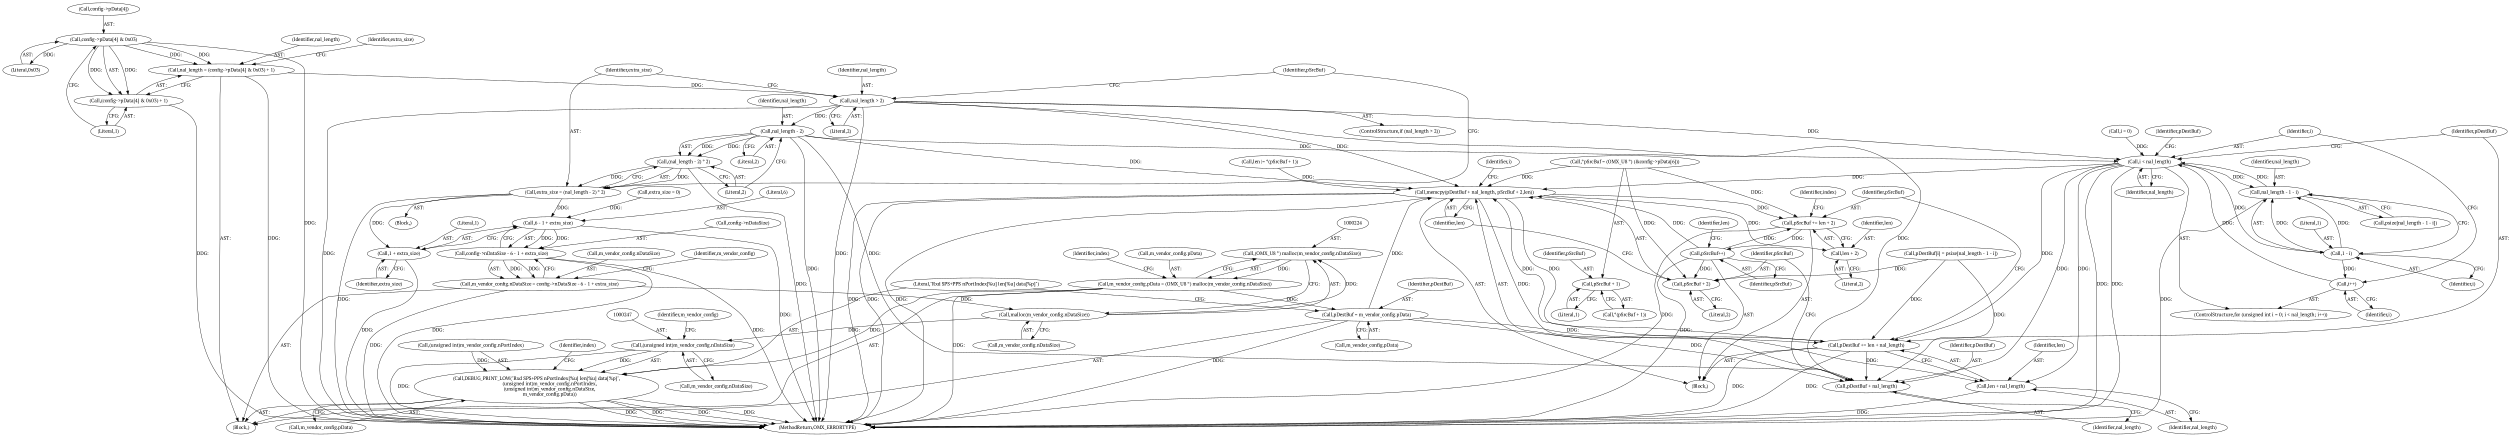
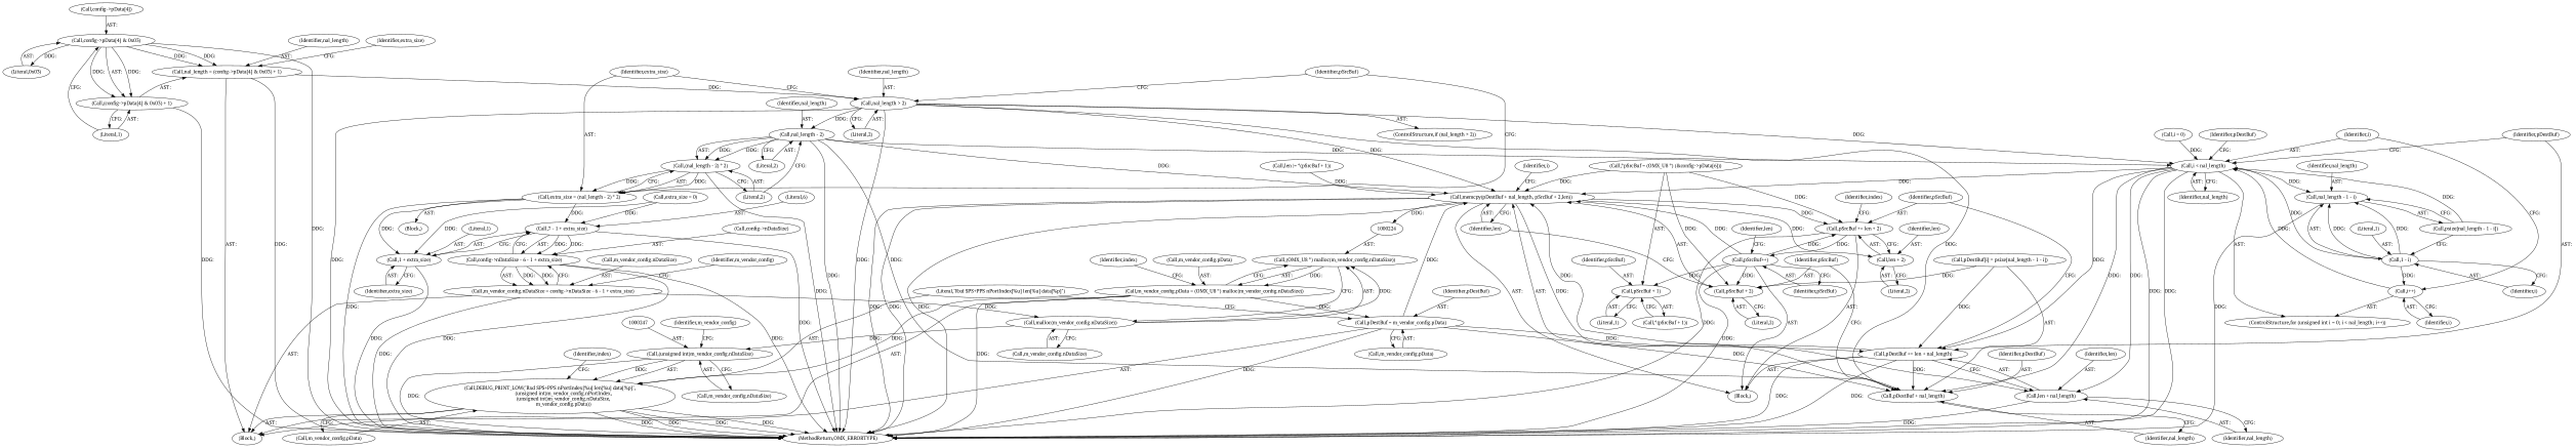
  digraph {
    fontname="PT Serif"
    node [fontname="PT Serif"]
    edge [fontname="PT Serif"]
    n1 [label="(Call,config->pData[4] & 0x03)"]
    n2 [label="(Call,nal_length = (config->pData[4] & 0x03) + 1)"]
    n3 [label="(Call,(config->pData[4] & 0x03) + 1)"]
    n4 [label="(Literal,0x03)"]
    n5 [label="(MethodReturn,OMX_ERRORTYPE)"]
    n6 [label="(Call,nal_length > 2)"]
    n7 [label="(Block,)"]
    n8 [label="(Literal,1)"]
    n9 [label="(Call,nal_length - 2)"]
    n10 [label="(Call,memcpy(pDestBuf + nal_length, pSrcBuf + 2,len))"]
    n11 [label="(Call,pDestBuf + nal_length)"]
    n12 [label="(Call,i < nal_length)"]
    n13 [label="(ControlStructure,if (nal_length > 2))"]
    n14 [label="(Literal,2)"]
    n15 [label="(Call,(nal_length - 2) * 2)"]
    n16 [label="(Literal,2)"]
    n17 [label="(Call,pDestBuf += len + nal_length)"]
    n18 [label="(Call,len + nal_length)"]
    n19 [label="(Call,pSrcBuf += len + 2)"]
    n20 [label="(Call,len + 2)"]
    n21 [label="(Block,)"]
    n22 [label="(Identifier,len)"]
    n23 [label="(Identifier,nal_length)"]
    n24 [label="(Call,nal_length - 1 - i)"]
    n25 [label="(Call,1 - i)"]
    n26 [label="(Identifier,nal_length)"]
    n27 [label="(ControlStructure,for (unsigned int i = 0; i < nal_length; i++))"]
    n28 [label="(Call,extra_size = (nal_length - 2) * 2)"]
    n29 [label="(Literal,2)"]
-   n30 [label="(Call,6 - 1 + extra_size)"]
+   n30 [label="(Call,7 - 1 + extra_size)"]
    n31 [label="(Call,1 + extra_size)"]
    n32 [label="(Block,)"]
    n33 [label="(Call,config->nDataSize - 6 - 1 + extra_size)"]
    n34 [label="(Identifier,extra_size)"]
    n35 [label="(Call,m_vendor_config.nDataSize = config->nDataSize - 6 - 1 + extra_size)"]
    n36 [label="(Call,malloc(m_vendor_config.nDataSize))"]
    n37 [label="(Call,(OMX_U8 *) malloc(m_vendor_config.nDataSize))"]
    n38 [label="(Call,(unsigned int)m_vendor_config.nDataSize)"]
    n39 [label="(Call,m_vendor_config.nDataSize)"]
    n40 [label="(Call,m_vendor_config.pData = (OMX_U8 *) malloc(m_vendor_config.nDataSize))"]
    n41 [label="(Call,DEBUG_PRINT_LOW(\"Rxd SPS+PPS nPortIndex[%u] len[%u] data[%p]\",\n                    (unsigned int)m_vendor_config.nPortIndex,\n                    (unsigned int)m_vendor_config.nDataSize,\n                    m_vendor_config.pData))"]
    n42 [label="(Call,m_vendor_config.nDataSize)"]
    n43 [label="(Call,pDestBuf = m_vendor_config.pData)"]
    n44 [label="(Call,m_vendor_config.pData)"]
    n45 [label="(Call,m_vendor_config.pData)"]
    n46 [label="(Identifier,nal_length)"]
    n47 [label="(Call,pSrcBuf++)"]
    n48 [label="(Literal,2)"]
    n49 [label="(Call,pSrcBuf + 2)"]
    n50 [label="(Call,pSrcBuf + 1)"]
    n51 [label="(Identifier,pSrcBuf)"]
    n52 [label="(Literal,1)"]
    n53 [label="(Call,*(pSrcBuf + 1))"]
    n54 [label="(Literal,2)"]
    n55 [label="(Call,psize[nal_length - 1 - i])"]
    n56 [label="(Call,i++)"]
    n57 [label="(Identifier,i)"]
    n58 [label="(Identifier,i)"]
    n59 [label="(Literal,1)"]
    n60 [label="(Identifier,extra_size)"]
    n61 [label="(Identifier,len)"]
    n62 [label="(Identifier,index)"]
    n63 [label="(Call,config->pData[4])"]
    n64 [label="(Call,i = 0)"]
    n65 [label="(Identifier,len)"]
    n66 [label="(Identifier,nal_length)"]
    n67 [label="(Call,m_vendor_config.nDataSize)"]
    n68 [label="(Call,*pSrcBuf = (OMX_U8 *) (&config->pData[6]))"]
    n69 [label="(Identifier,i)"]
    n70 [label="(Identifier,pDestBuf)"]
    n71 [label="(Literal,6)"]
    n72 [label="(Identifier,pDestBuf)"]
    n73 [label="(Identifier,pSrcBuf)"]
    n74 [label="(Identifier,pDestBuf)"]
-   n75 [label="(Call,(unsigned int)m_vendor_config.nPortIndex)"]
    n76 [label="(Identifier,m_vendor_config)"]
    n77 [label="(Literal,\"Rxd SPS+PPS nPortIndex[%u] len[%u] data[%p]\")"]
    n78 [label="(Identifier,nal_length)"]
    n79 [label="(Call,config->nDataSize)"]
    n80 [label="(Identifier,nal_length)"]
    n81 [label="(Literal,1)"]
    n82 [label="(Identifier,nal_length)"]
    n83 [label="(Identifier,index)"]
    n84 [label="(Identifier,pDestBuf)"]
    n85 [label="(Identifier,index)"]
    n86 [label="(Identifier,pSrcBuf)"]
    n87 [label="(Identifier,pSrcBuf)"]
    n88 [label="(Identifier,extra_size)"]
    n89 [label="(Call,pDestBuf[i] = psize[nal_length - 1 - i])"]
    n90 [label="(Call,len |= *(pSrcBuf + 1))"]
    n91 [label="(Call,m_vendor_config.pData)"]
    n92 [label="(Identifier,pSrcBuf)"]
    n93 [label="(Identifier,i)"]
    n94 [label="(Identifier,m_vendor_config)"]
    n95 [label="(Call,extra_size = 0)"]
    n96 [label="(Identifier,len)"]
    1000224
    1000247
    n1 -> n2 [label="DDG: "]
    n1 -> n2 [label="DDG: "]
    n1 -> n3 [label="AST: "]
    n1 -> n3 [label="DDG: "]
    n1 -> n3 [label="DDG: "]
    n1 -> n4 [label="DDG: "]
    n1 -> n5 [label="DDG: "]
-   n2 -> n3 [label="CFG: "]
    n2 -> n5 [label="DDG: "]
    n2 -> n6 [label="DDG: "]
    n2 -> n7 [label="AST: "]
    n3 -> n2 [label="AST: "]
    n3 -> n5 [label="DDG: "]
    n3 -> n8 [label="CFG: "]
    n4 -> n1 [label="AST: "]
    n6 -> n5 [label="DDG: "]
    n6 -> n5 [label="DDG: "]
    n6 -> n9 [label="DDG: "]
    n6 -> n10 [label="DDG: "]
    n6 -> n11 [label="DDG: "]
    n6 -> n12 [label="DDG: "]
    n6 -> n13 [label="AST: "]
    n6 -> n14 [label="CFG: "]
    n8 -> n1 [label="CFG: "]
    n8 -> n3 [label="AST: "]
    n9 -> n5 [label="DDG: "]
    n9 -> n10 [label="DDG: "]
    n9 -> n11 [label="DDG: "]
    n9 -> n12 [label="DDG: "]
    n9 -> n15 [label="AST: "]
    n9 -> n15 [label="DDG: "]
    n9 -> n15 [label="DDG: "]
    n9 -> n16 [label="CFG: "]
    n10 -> n5 [label="DDG: "]
    n10 -> n5 [label="DDG: "]
    n10 -> n5 [label="DDG: "]
-   n10 -> n17 [label="DDG: "]
+   n10 -> 1000224 [label="DDG: "]
    n10 -> n18 [label="DDG: "]
    n10 -> n19 [label="DDG: "]
    n10 -> n20 [label="DDG: "]
    n10 -> n21 [label="AST: "]
    n10 -> n22 [label="CFG: "]
    n11 -> n10 [label="AST: "]
    n11 -> n23 [label="CFG: "]
    n12 -> n5 [label="DDG: "]
    n12 -> n5 [label="DDG: "]
    n12 -> n10 [label="DDG: "]
    n12 -> n11 [label="DDG: "]
    n12 -> n17 [label="DDG: "]
    n12 -> n18 [label="DDG: "]
    n12 -> n24 [label="DDG: "]
    n12 -> n25 [label="DDG: "]
    n12 -> n26 [label="CFG: "]
    n12 -> n27 [label="AST: "]
    n14 -> n6 [label="AST: "]
    n15 -> n5 [label="DDG: "]
    n15 -> n28 [label="AST: "]
    n15 -> n28 [label="DDG: "]
    n15 -> n28 [label="DDG: "]
    n15 -> n29 [label="CFG: "]
    n16 -> n9 [label="AST: "]
    n17 -> n5 [label="DDG: "]
    n17 -> n5 [label="DDG: "]
    n17 -> n10 [label="DDG: "]
    n17 -> n11 [label="DDG: "]
    n17 -> n18 [label="CFG: "]
    n17 -> n21 [label="AST: "]
    n18 -> n5 [label="DDG: "]
    n18 -> n17 [label="AST: "]
    n18 -> n46 [label="CFG: "]
    n19 -> n5 [label="DDG: "]
    n19 -> n20 [label="CFG: "]
    n19 -> n21 [label="AST: "]
    n19 -> n47 [label="DDG: "]
    n20 -> n19 [label="AST: "]
    n20 -> n48 [label="CFG: "]
    n22 -> n10 [label="AST: "]
    n22 -> n49 [label="CFG: "]
    n23 -> n11 [label="AST: "]
    n24 -> n5 [label="DDG: "]
-   n24 -> n12 [label="DDG: "]
-   n24 -> n25 [label="CFG: "]
+   n55 -> n12 [label="DDG: "]
+   n55 -> n25 [label="CFG: "]
    n24 -> n55 [label="AST: "]
    n25 -> n24 [label="AST: "]
    n25 -> n24 [label="DDG: "]
    n25 -> n24 [label="DDG: "]
    n25 -> n56 [label="DDG: "]
    n25 -> n57 [label="CFG: "]
    n26 -> n12 [label="AST: "]
    n28 -> n5 [label="DDG: "]
    n28 -> n15 [label="CFG: "]
    n28 -> n30 [label="DDG: "]
    n28 -> n31 [label="DDG: "]
    n28 -> n32 [label="AST: "]
    n29 -> n9 [label="CFG: "]
    n29 -> n15 [label="AST: "]
    n30 -> n5 [label="DDG: "]
    n30 -> n31 [label="CFG: "]
    n30 -> n33 [label="AST: "]
    n30 -> n33 [label="DDG: "]
    n30 -> n33 [label="DDG: "]
    n31 -> n5 [label="DDG: "]
    n31 -> n30 [label="AST: "]
    n31 -> n34 [label="CFG: "]
    n33 -> n5 [label="DDG: "]
    n33 -> n5 [label="DDG: "]
    n33 -> n30 [label="CFG: "]
    n33 -> n35 [label="AST: "]
    n33 -> n35 [label="DDG: "]
    n33 -> n35 [label="DDG: "]
    n34 -> n31 [label="AST: "]
    n35 -> n5 [label="DDG: "]
    n35 -> n7 [label="AST: "]
    n35 -> n33 [label="CFG: "]
    n35 -> n36 [label="DDG: "]
    n36 -> n37 [label="AST: "]
    n36 -> n37 [label="DDG: "]
    n36 -> n38 [label="DDG: "]
    n36 -> n39 [label="CFG: "]
    n37 -> n36 [label="CFG: "]
    n37 -> n40 [label="AST: "]
    n37 -> n40 [label="DDG: "]
    n38 -> n5 [label="DDG: "]
    n38 -> n41 [label="AST: "]
    n38 -> n41 [label="DDG: "]
    n38 -> n42 [label="CFG: "]
    n39 -> n36 [label="AST: "]
    n40 -> n5 [label="DDG: "]
    n40 -> n7 [label="AST: "]
    n40 -> n37 [label="CFG: "]
    n40 -> n41 [label="DDG: "]
    n40 -> n43 [label="DDG: "]
    n41 -> n5 [label="DDG: "]
    n41 -> n5 [label="DDG: "]
    n41 -> n5 [label="DDG: "]
    n41 -> n5 [label="DDG: "]
    n41 -> n7 [label="AST: "]
    n41 -> n45 [label="CFG: "]
    n42 -> n38 [label="AST: "]
    n43 -> n5 [label="DDG: "]
    n43 -> n7 [label="AST: "]
    n43 -> n10 [label="DDG: "]
    n43 -> n11 [label="DDG: "]
    n43 -> n17 [label="DDG: "]
    n43 -> n44 [label="CFG: "]
    n44 -> n43 [label="AST: "]
    n45 -> n41 [label="AST: "]
    n46 -> n18 [label="AST: "]
    n47 -> n5 [label="DDG: "]
    n47 -> n10 [label="DDG: "]
    n47 -> n19 [label="DDG: "]
    n47 -> n21 [label="AST: "]
    n47 -> n49 [label="DDG: "]
+   n47 -> n50 [label="DDG: "]
    n47 -> n51 [label="CFG: "]
    n48 -> n20 [label="AST: "]
    n49 -> n10 [label="AST: "]
    n49 -> n54 [label="CFG: "]
    n50 -> n52 [label="CFG: "]
    n50 -> n53 [label="AST: "]
    n51 -> n47 [label="AST: "]
    n52 -> n50 [label="AST: "]
    n53 -> n50 [label="CFG: "]
    n54 -> n49 [label="AST: "]
    n55 -> n24 [label="CFG: "]
    n56 -> n12 [label="DDG: "]
    n56 -> n27 [label="AST: "]
    n56 -> n58 [label="CFG: "]
    n57 -> n25 [label="AST: "]
    n58 -> n56 [label="AST: "]
    n59 -> n31 [label="AST: "]
    n60 -> n6 [label="CFG: "]
    n60 -> n28 [label="AST: "]
    n61 -> n20 [label="AST: "]
    n62 -> n41 [label="CFG: "]
    n63 -> n1 [label="AST: "]
    n64 -> n12 [label="DDG: "]
    n65 -> n18 [label="AST: "]
    n66 -> n6 [label="AST: "]
    n67 -> n35 [label="AST: "]
    n68 -> n10 [label="DDG: "]
    n68 -> n19 [label="DDG: "]
    n68 -> n49 [label="DDG: "]
    n68 -> n50 [label="AST: "]
    n69 -> n12 [label="AST: "]
    n69 -> n56 [label="CFG: "]
    n70 -> n11 [label="AST: "]
    n71 -> n30 [label="AST: "]
    n72 -> n12 [label="CFG: "]
    n73 -> n6 [label="CFG: "]
    n73 -> n28 [label="CFG: "]
    n74 -> n12 [label="CFG: "]
    n74 -> n17 [label="AST: "]
-   n75 -> n41 [label="AST: "]
-   n75 -> n41 [label="DDG: "]
    n76 -> n35 [label="CFG: "]
    n77 -> n41 [label="AST: "]
    n77 -> n43 [label="CFG: "]
    n78 -> n2 [label="AST: "]
    n79 -> n33 [label="AST: "]
    n80 -> n9 [label="AST: "]
    n81 -> n25 [label="AST: "]
    n82 -> n24 [label="AST: "]
    n83 -> n19 [label="CFG: "]
    n84 -> n43 [label="AST: "]
    n85 -> n40 [label="CFG: "]
    n86 -> n50 [label="AST: "]
    n87 -> n11 [label="CFG: "]
    n87 -> n49 [label="AST: "]
    n88 -> n2 [label="CFG: "]
-   n89 -> n11 [label="DDG: "]
+   n89 -> n11 [label="AST: "]
    n89 -> n17 [label="DDG: "]
    n89 -> n49 [label="DDG: "]
    n90 -> n10 [label="DDG: "]
    n91 -> n40 [label="AST: "]
    n92 -> n17 [label="CFG: "]
    n92 -> n19 [label="AST: "]
    n93 -> n10 [label="CFG: "]
    n94 -> n38 [label="CFG: "]
    n95 -> n30 [label="DDG: "]
+   n95 -> n31 [label="DDG: "]
    n96 -> n47 [label="CFG: "]
    1000224 -> n37 [label="AST: "]
    1000247 -> n38 [label="AST: "]
  }
